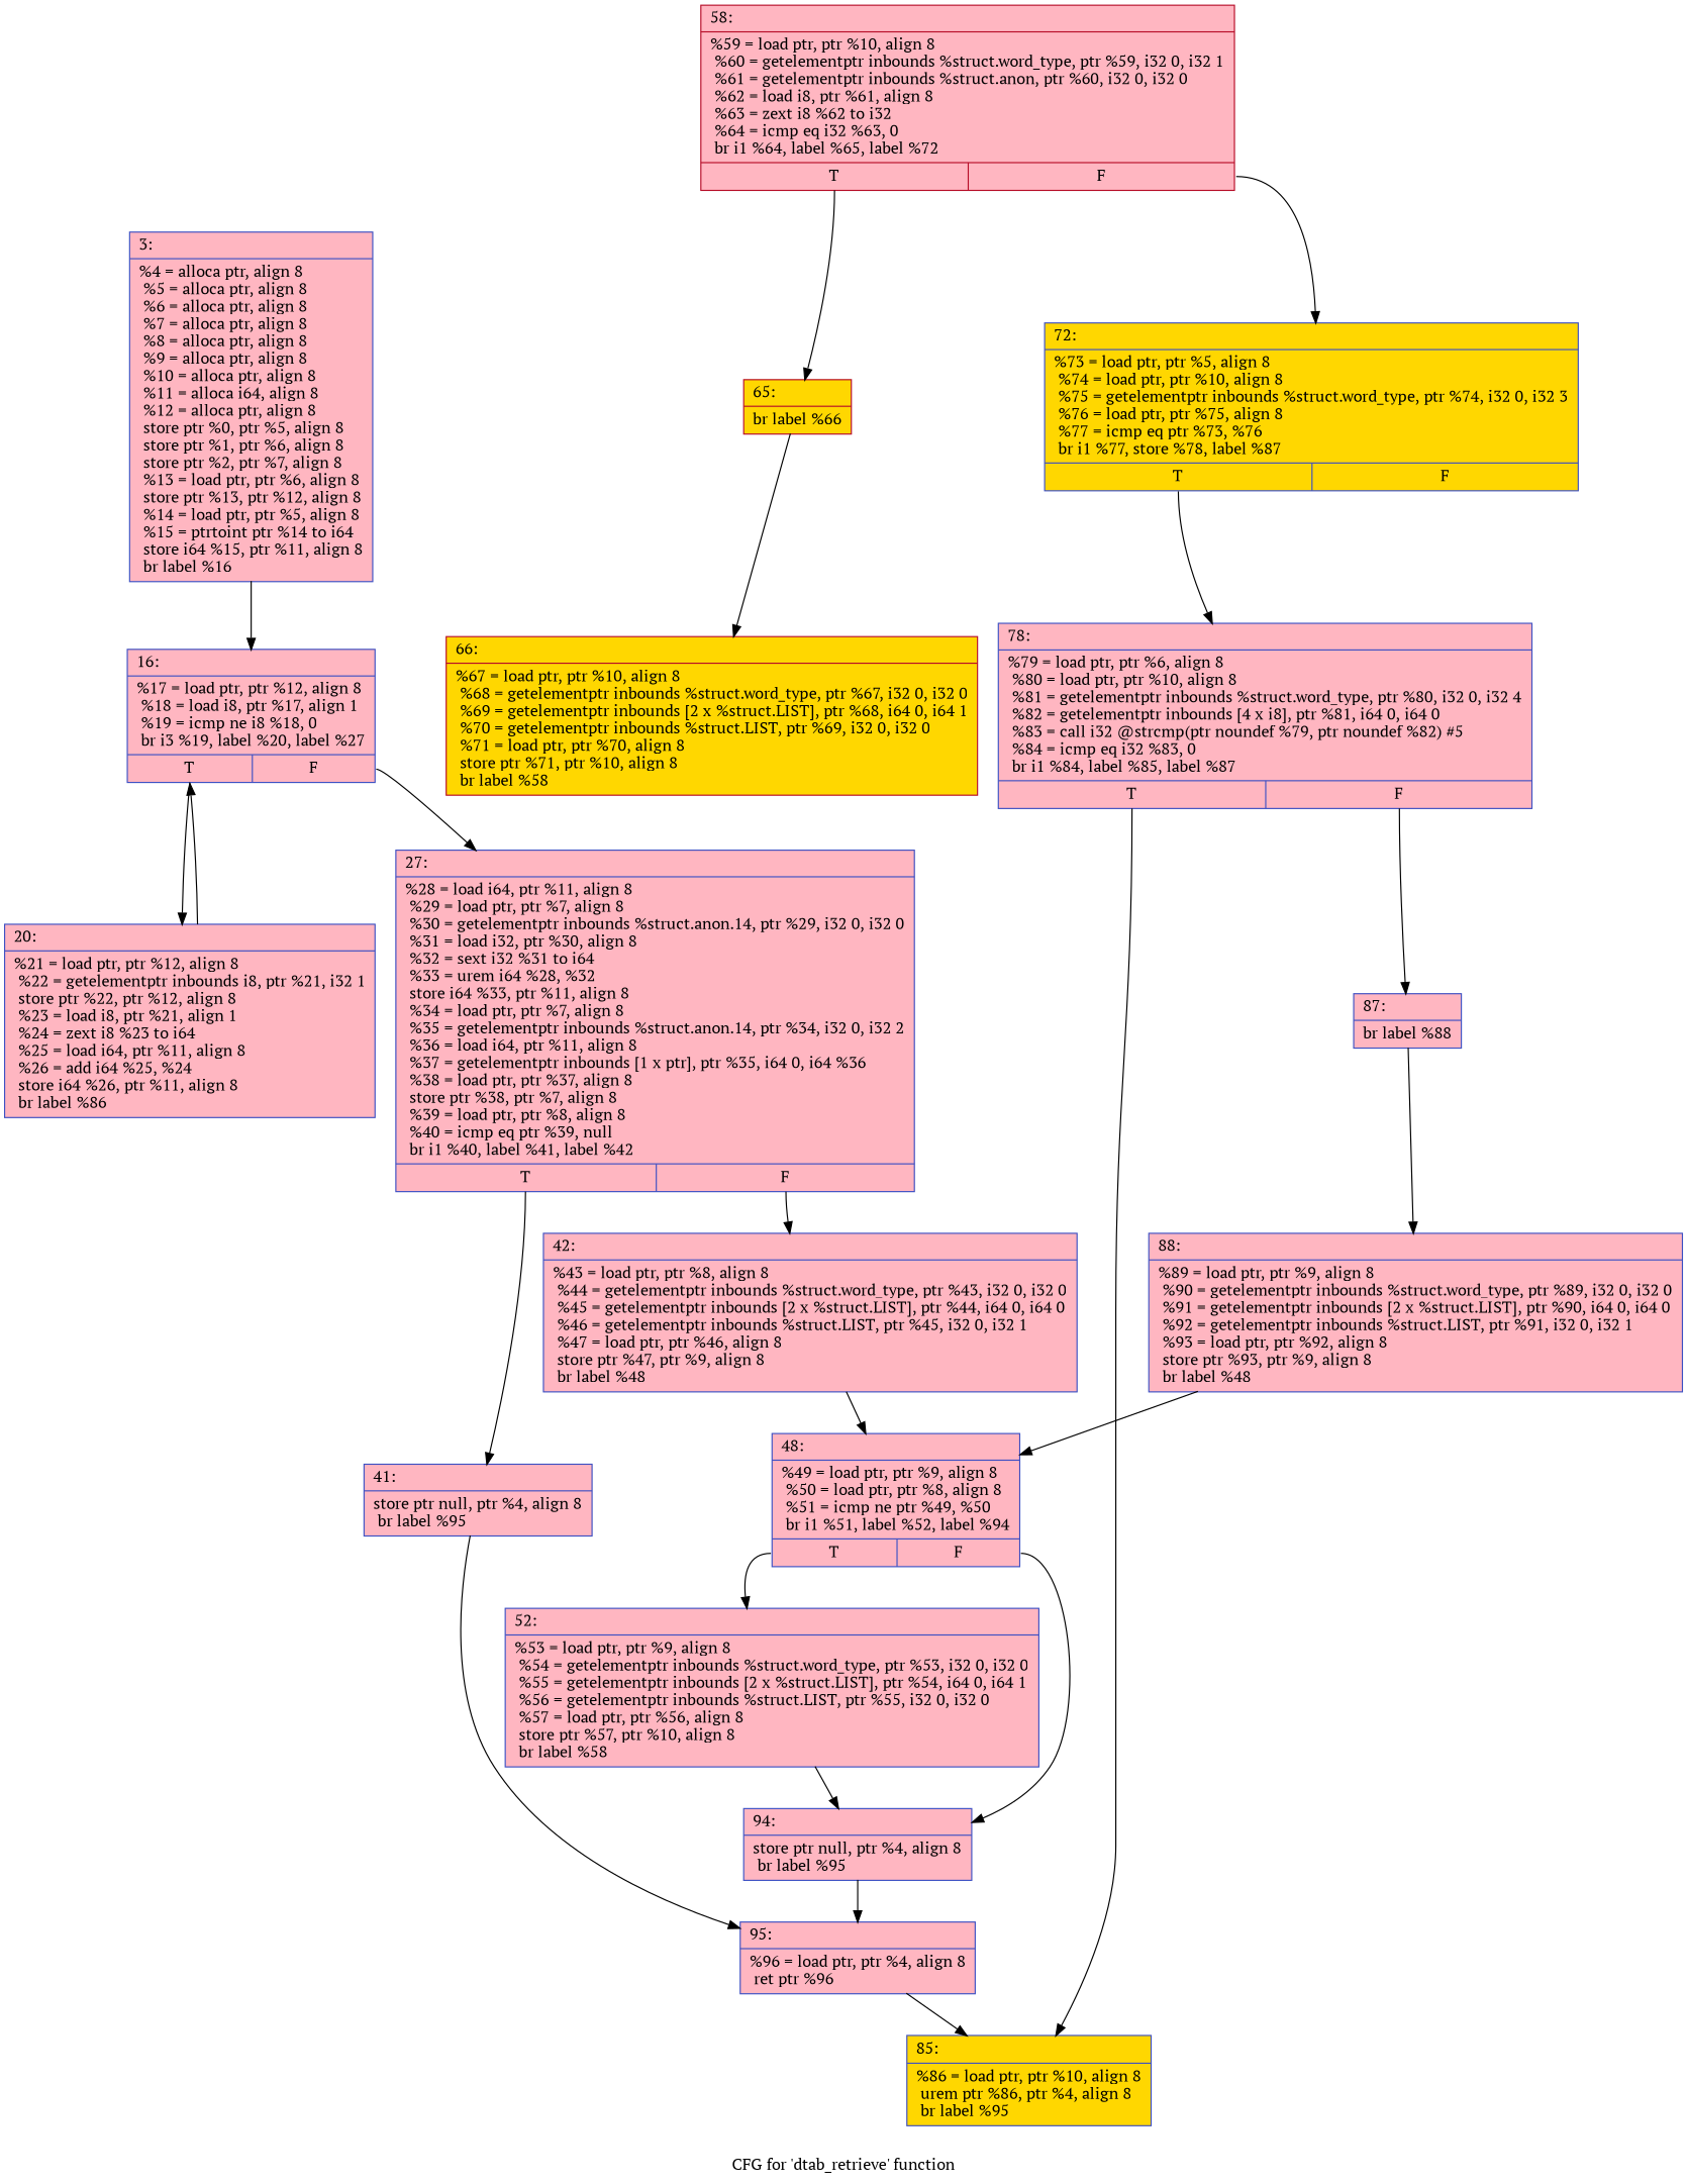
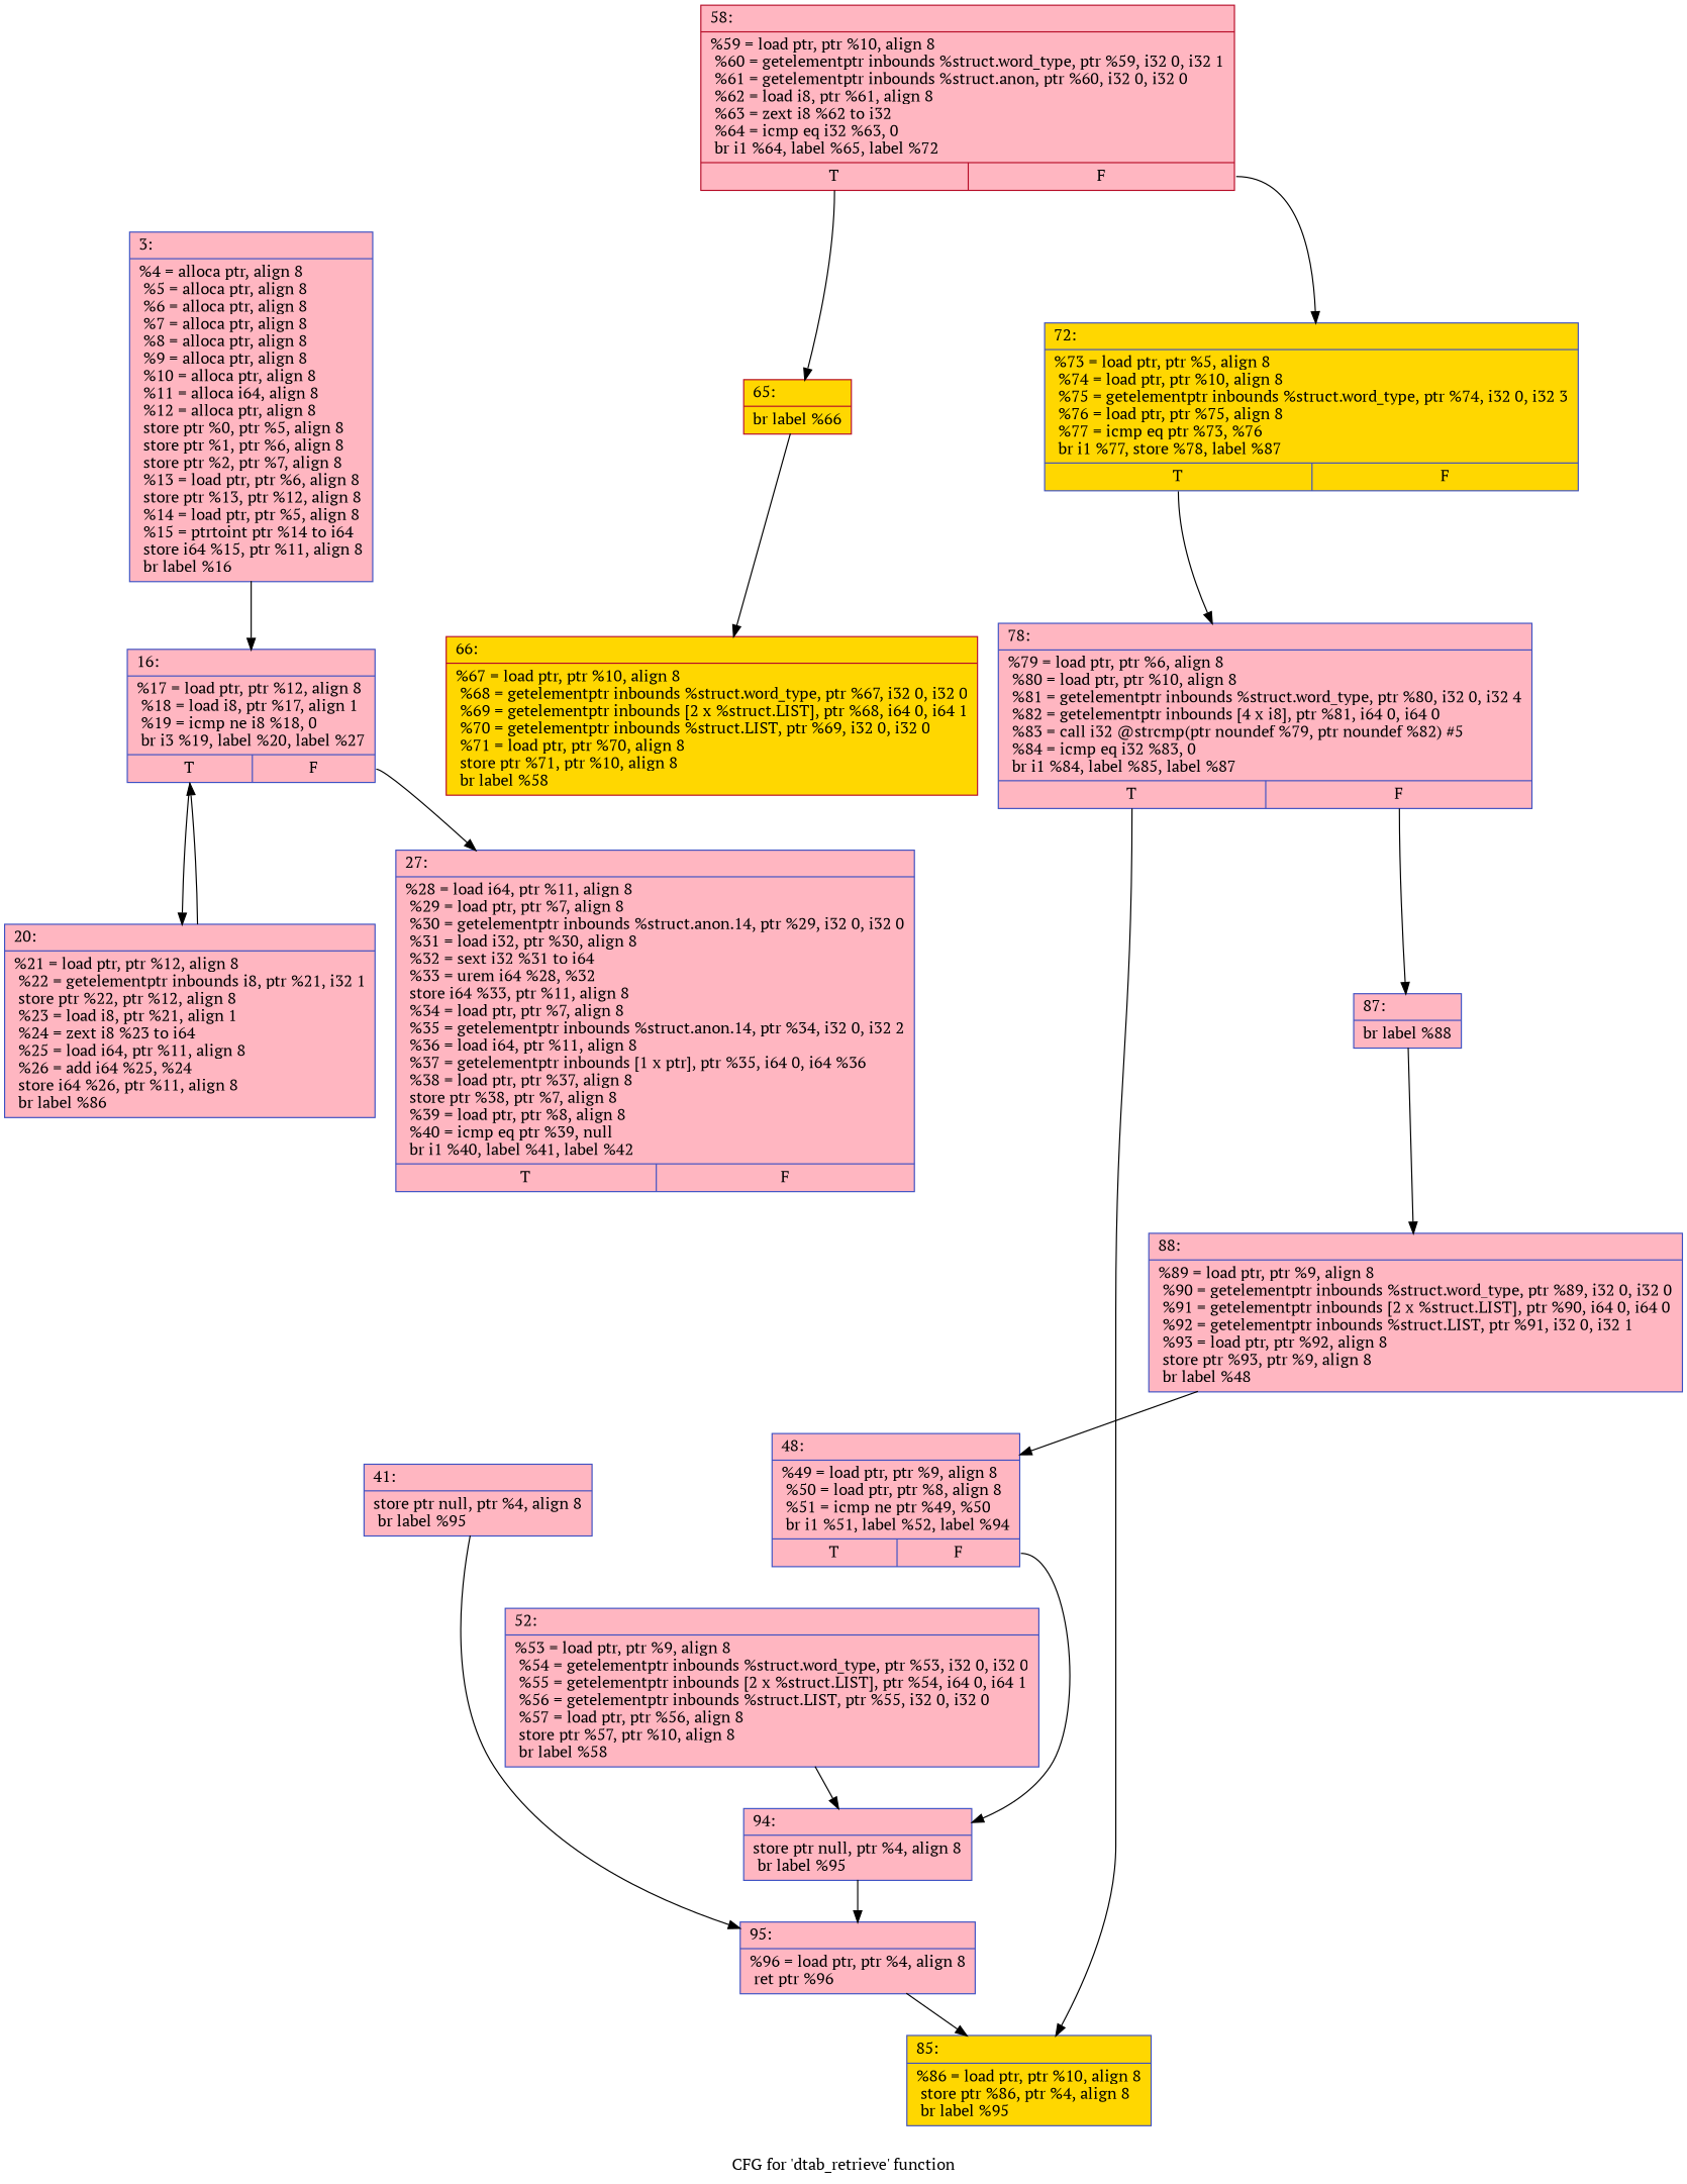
  digraph {
    fontname="PT Serif"
    label="CFG for 'dtab_retrieve' function"
    node [color="#3d50c3ff" fillcolor=lightpink fontname="PT Serif" shape=record style=filled]
    edge [fontname="PT Serif"]
    n1 [label="{3:\l|  %4 = alloca ptr, align 8\l  %5 = alloca ptr, align 8\l  %6 = alloca ptr, align 8\l  %7 = alloca ptr, align 8\l  %8 = alloca ptr, align 8\l  %9 = alloca ptr, align 8\l  %10 = alloca ptr, align 8\l  %11 = alloca i64, align 8\l  %12 = alloca ptr, align 8\l  store ptr %0, ptr %5, align 8\l  store ptr %1, ptr %6, align 8\l  store ptr %2, ptr %7, align 8\l  %13 = load ptr, ptr %6, align 8\l  store ptr %13, ptr %12, align 8\l  %14 = load ptr, ptr %5, align 8\l  %15 = ptrtoint ptr %14 to i64\l  store i64 %15, ptr %11, align 8\l  br label %16\l}"]
    n2 [label="{16:\l|  %17 = load ptr, ptr %12, align 8\l  %18 = load i8, ptr %17, align 1\l  %19 = icmp ne i8 %18, 0\l  br i3 %19, label %20, label %27\l|{<s0>T|<s1>F}}"]
    n3 [label="{20:\l|  %21 = load ptr, ptr %12, align 8\l  %22 = getelementptr inbounds i8, ptr %21, i32 1\l  store ptr %22, ptr %12, align 8\l  %23 = load i8, ptr %21, align 1\l  %24 = zext i8 %23 to i64\l  %25 = load i64, ptr %11, align 8\l  %26 = add i64 %25, %24\l  store i64 %26, ptr %11, align 8\l  br label %86\l}"]
    n4 [label="{27:\l|  %28 = load i64, ptr %11, align 8\l  %29 = load ptr, ptr %7, align 8\l  %30 = getelementptr inbounds %struct.anon.14, ptr %29, i32 0, i32 0\l  %31 = load i32, ptr %30, align 8\l  %32 = sext i32 %31 to i64\l  %33 = urem i64 %28, %32\l  store i64 %33, ptr %11, align 8\l  %34 = load ptr, ptr %7, align 8\l  %35 = getelementptr inbounds %struct.anon.14, ptr %34, i32 0, i32 2\l  %36 = load i64, ptr %11, align 8\l  %37 = getelementptr inbounds [1 x ptr], ptr %35, i64 0, i64 %36\l  %38 = load ptr, ptr %37, align 8\l  store ptr %38, ptr %7, align 8\l  %39 = load ptr, ptr %8, align 8\l  %40 = icmp eq ptr %39, null\l  br i1 %40, label %41, label %42\l|{<s0>T|<s1>F}}"]
    n5 [label="{41:\l|  store ptr null, ptr %4, align 8\l  br label %95\l}"]
-   n6 [label="{42:\l|  %43 = load ptr, ptr %8, align 8\l  %44 = getelementptr inbounds %struct.word_type, ptr %43, i32 0, i32 0\l  %45 = getelementptr inbounds [2 x %struct.LIST], ptr %44, i64 0, i64 0\l  %46 = getelementptr inbounds %struct.LIST, ptr %45, i32 0, i32 1\l  %47 = load ptr, ptr %46, align 8\l  store ptr %47, ptr %9, align 8\l  br label %48\l}"]
    n7 [label="{95:\l|  %96 = load ptr, ptr %4, align 8\l  ret ptr %96\l}"]
    n8 [label="{48:\l|  %49 = load ptr, ptr %9, align 8\l  %50 = load ptr, ptr %8, align 8\l  %51 = icmp ne ptr %49, %50\l  br i1 %51, label %52, label %94\l|{<s0>T|<s1>F}}"]
-   n9 [fillcolor=gold label="{85:\l|  %86 = load ptr, ptr %10, align 8\l  urem ptr %86, ptr %4, align 8\l  br label %95\l}"]
+   n9 [fillcolor=gold label="{85:\l|  %86 = load ptr, ptr %10, align 8\l  store ptr %86, ptr %4, align 8\l  br label %95\l}"]
    n10 [label="{52:\l|  %53 = load ptr, ptr %9, align 8\l  %54 = getelementptr inbounds %struct.word_type, ptr %53, i32 0, i32 0\l  %55 = getelementptr inbounds [2 x %struct.LIST], ptr %54, i64 0, i64 1\l  %56 = getelementptr inbounds %struct.LIST, ptr %55, i32 0, i32 0\l  %57 = load ptr, ptr %56, align 8\l  store ptr %57, ptr %10, align 8\l  br label %58\l}"]
    n11 [label="{94:\l|  store ptr null, ptr %4, align 8\l  br label %95\l}"]
    n12 [color="#b70d28ff" label="{58:\l|  %59 = load ptr, ptr %10, align 8\l  %60 = getelementptr inbounds %struct.word_type, ptr %59, i32 0, i32 1\l  %61 = getelementptr inbounds %struct.anon, ptr %60, i32 0, i32 0\l  %62 = load i8, ptr %61, align 8\l  %63 = zext i8 %62 to i32\l  %64 = icmp eq i32 %63, 0\l  br i1 %64, label %65, label %72\l|{<s0>T|<s1>F}}"]
    n13 [color="#b70d28ff" fillcolor=gold label="{65:\l|  br label %66\l}"]
    n14 [fillcolor=gold label="{72:\l|  %73 = load ptr, ptr %5, align 8\l  %74 = load ptr, ptr %10, align 8\l  %75 = getelementptr inbounds %struct.word_type, ptr %74, i32 0, i32 3\l  %76 = load ptr, ptr %75, align 8\l  %77 = icmp eq ptr %73, %76\l  br i1 %77, store %78, label %87\l|{<s0>T|<s1>F}}"]
    n15 [color="#b70d28ff" fillcolor=gold label="{66:\l|  %67 = load ptr, ptr %10, align 8\l  %68 = getelementptr inbounds %struct.word_type, ptr %67, i32 0, i32 0\l  %69 = getelementptr inbounds [2 x %struct.LIST], ptr %68, i64 0, i64 1\l  %70 = getelementptr inbounds %struct.LIST, ptr %69, i32 0, i32 0\l  %71 = load ptr, ptr %70, align 8\l  store ptr %71, ptr %10, align 8\l  br label %58\l}"]
    n16 [label="{78:\l|  %79 = load ptr, ptr %6, align 8\l  %80 = load ptr, ptr %10, align 8\l  %81 = getelementptr inbounds %struct.word_type, ptr %80, i32 0, i32 4\l  %82 = getelementptr inbounds [4 x i8], ptr %81, i64 0, i64 0\l  %83 = call i32 @strcmp(ptr noundef %79, ptr noundef %82) #5\l  %84 = icmp eq i32 %83, 0\l  br i1 %84, label %85, label %87\l|{<s0>T|<s1>F}}"]
    n17 [label="{87:\l|  br label %88\l}"]
    n18 [label="{88:\l|  %89 = load ptr, ptr %9, align 8\l  %90 = getelementptr inbounds %struct.word_type, ptr %89, i32 0, i32 0\l  %91 = getelementptr inbounds [2 x %struct.LIST], ptr %90, i64 0, i64 0\l  %92 = getelementptr inbounds %struct.LIST, ptr %91, i32 0, i32 1\l  %93 = load ptr, ptr %92, align 8\l  store ptr %93, ptr %9, align 8\l  br label %48\l}"]
    n1 -> n2
    n2 -> n3 [tailport=s0]
    n2 -> n4 [tailport=s1]
    n3 -> n2
-   n4 -> n5 [tailport=s0]
-   n4 -> n6 [tailport=s1]
    n5 -> n7
-   n6 -> n8
    n7 -> n9
-   n8 -> n10 [tailport=s0]
    n8 -> n11 [tailport=s1]
    n10 -> n11
    n11 -> n7
    n12 -> n13 [tailport=s0]
    n12 -> n14 [tailport=s1]
    n13 -> n15
    n14 -> n16 [tailport=s0]
    n16 -> n9 [tailport=s0]
    n16 -> n17 [tailport=s1]
    n17 -> n18
    n18 -> n8
  }
